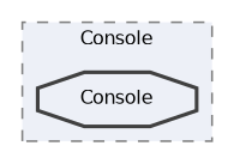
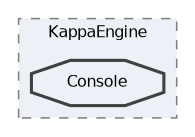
  digraph {
    compound=true
    n1 [color=grey25 fillcolor="#edf0f7" fontname=Helvetica fontsize=10 height=0.2 label=Console shape=octagon style="filled,bold" width=0.4]
    subgraph cluster_1 {
      bgcolor="#edf0f7"
      fontname=Helvetica
      fontsize=10
-     label=Console
+     label=KappaEngine
      pencolor=grey50
      style="filled,dashed"
      n1
    }
  }
